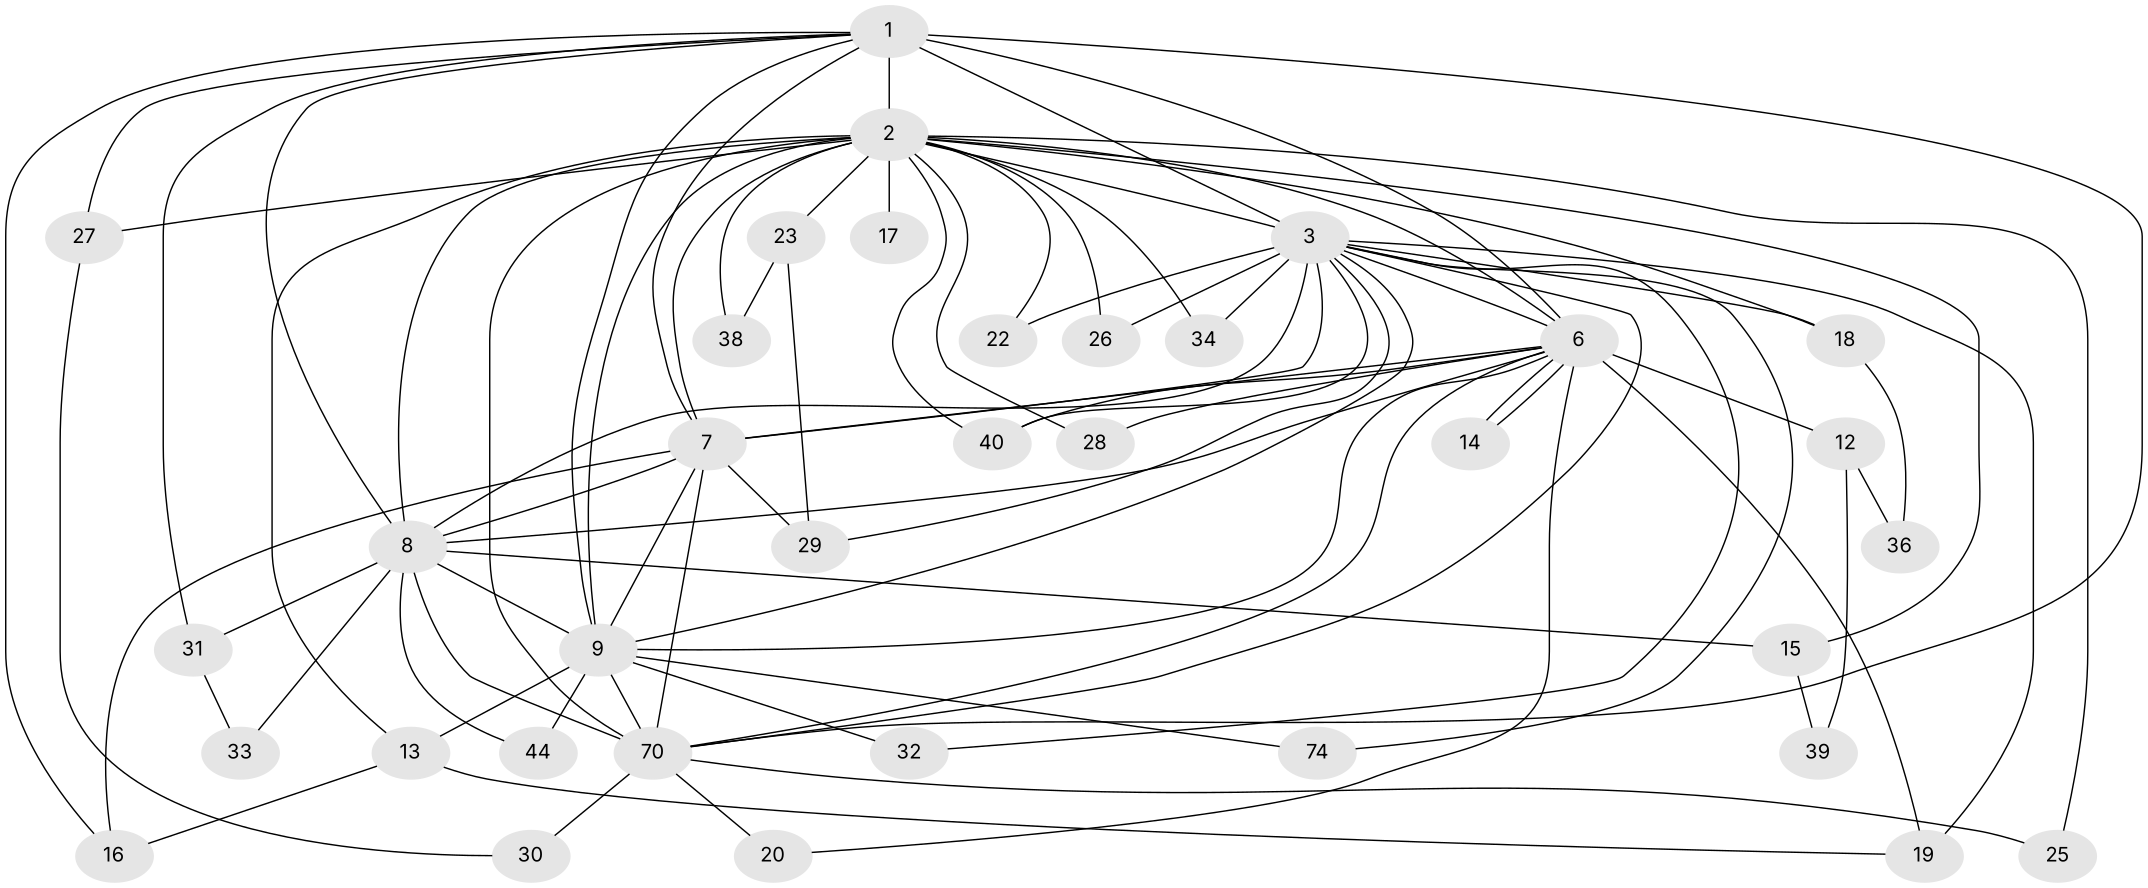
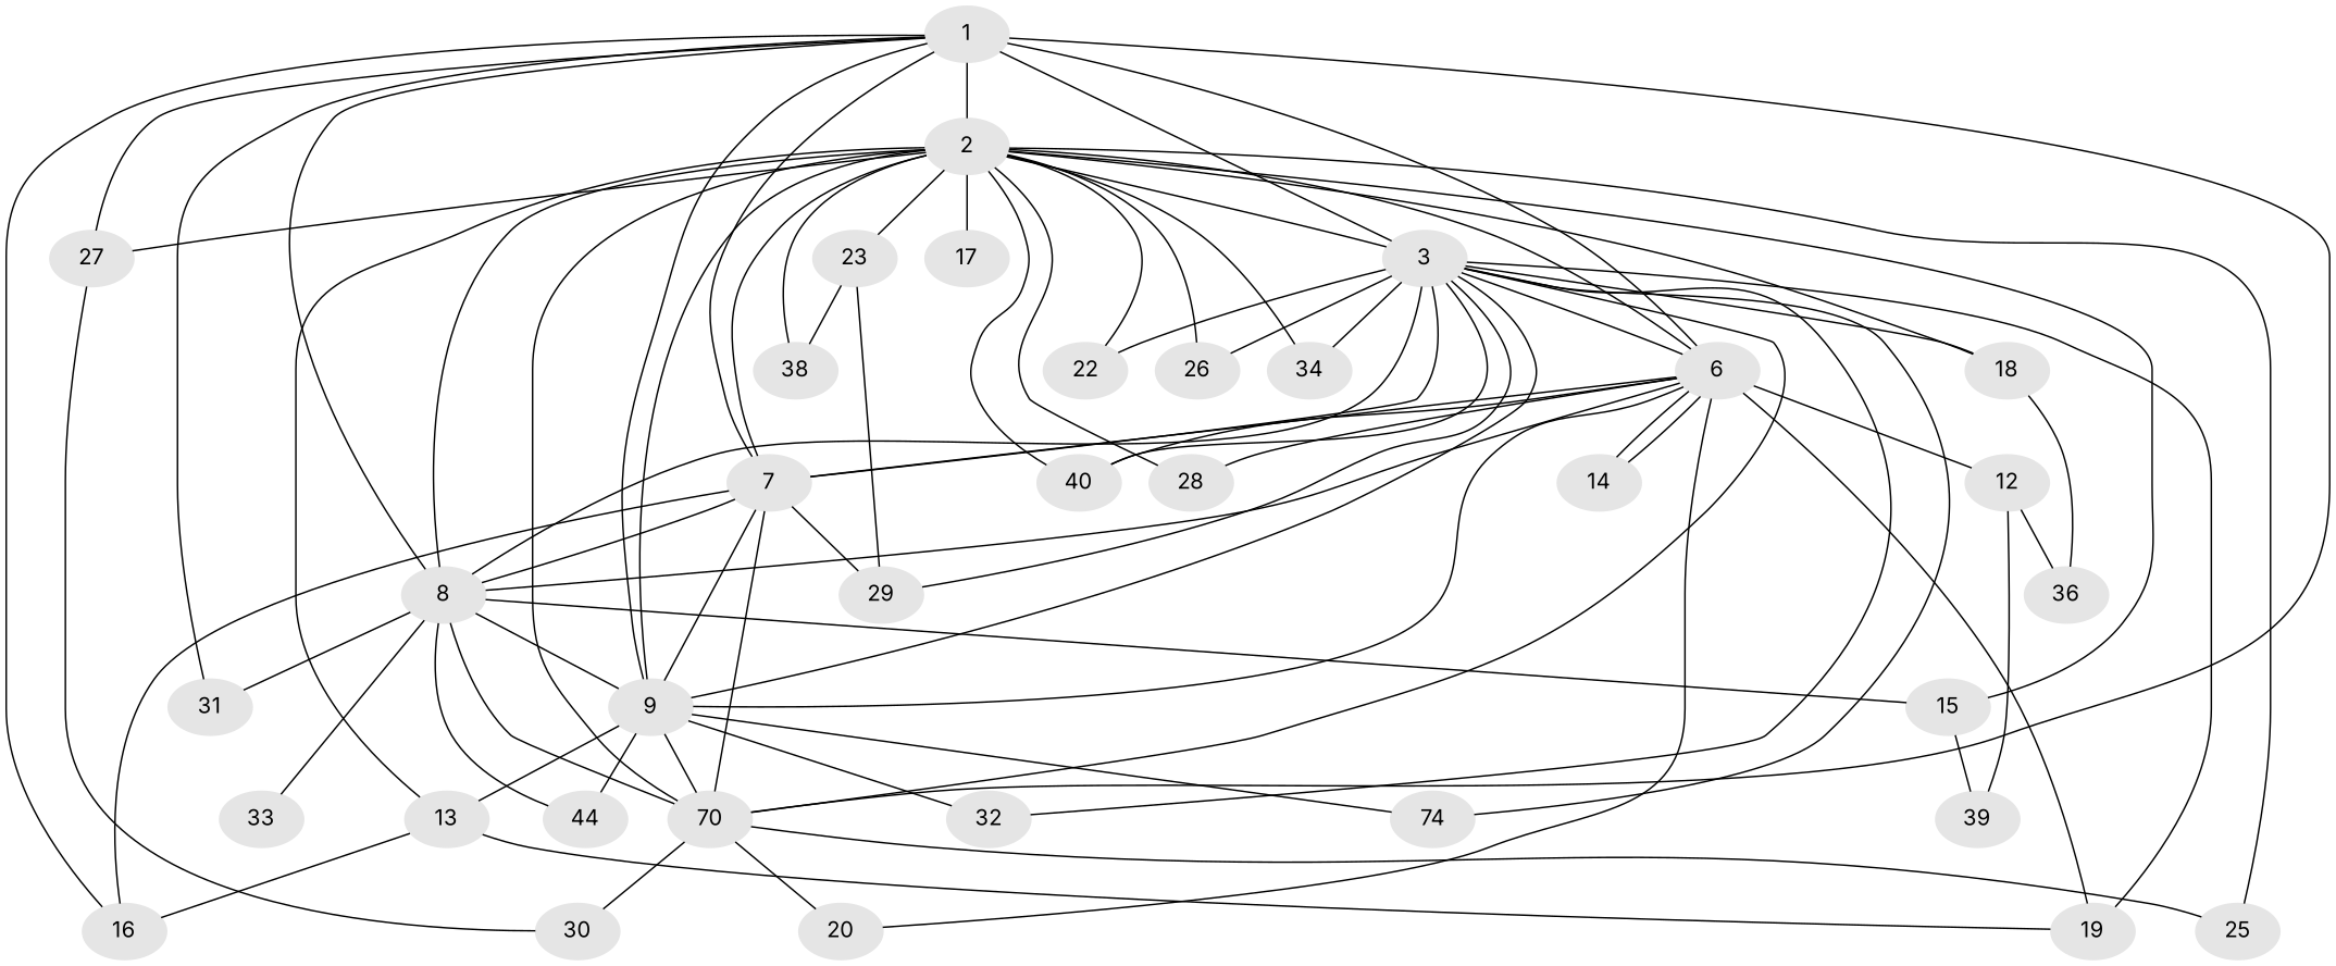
  graph {
    fontname=Inter
    node [color=gray90 fontname=Inter style=filled]
    edge [fontname=Inter]
    2 [super="+5+4"]
    3 [super="+48"]
    6 [super="+42+35+11"]
    7
    8
    9
    n7 [label=70]
    27
    13
    15
    17
    18
    22
    23 [super="+47"]
    25
    26
    28
    34
    38
    40 [super="+49"]
    1
    16 [super="+46"]
    31 [super="+37"]
    19 [super="+50"]
    n25 [label=74]
    29
    32
    12
    14
    20
    33
    44
    30
    39
    36
    2 -- 3 [weight=4]
    2 -- 6 [weight=6]
    2 -- 7 [weight=3]
    2 -- 8 [weight=3]
    2 -- 9 [weight=3]
    2 -- n7 [weight=3]
    2 -- 27
    2 -- 13
    2 -- 15
    2 -- 17 [weight=2]
    2 -- 18
    2 -- 22
    2 -- 23
    2 -- 25
    2 -- 26
    2 -- 28
    2 -- 34
    2 -- 38
    2 -- 40
    3 -- 6
    3 -- 7
    3 -- 8
    3 -- 9
    3 -- n7
    3 -- 18
    3 -- 22
    3 -- 26
    3 -- 34
    3 -- 40
    3 -- 19
    3 -- n25
    3 -- 29
    3 -- 32
    6 -- 7 [weight=2]
    6 -- 8 [weight=2]
    6 -- 9
-   6 -- n7
    6 -- 28
    6 -- 40
    6 -- 19
    6 -- 12
    6 -- 14
    6 -- 14
    6 -- 20
    7 -- 8
    7 -- 9
    7 -- n7
    7 -- 16
    7 -- 29
    8 -- 9
    8 -- n7
    8 -- 15
    8 -- 31
    8 -- 33
    8 -- 44
    9 -- n7
    9 -- 13
    9 -- n25
    9 -- 32
    9 -- 44
    n7 -- 25
    n7 -- 20
    n7 -- 30
    27 -- 30
    13 -- 16
    13 -- 19
    15 -- 39
    18 -- 36
    23 -- 38
    23 -- 29
    1 -- 2 [weight=3]
    1 -- 3 [weight=2]
    1 -- 6
    1 -- 7
    1 -- 8
    1 -- 9
    1 -- n7
    1 -- 27
    1 -- 16
    1 -- 31
-   31 -- 33
    12 -- 39
    12 -- 36
  }
